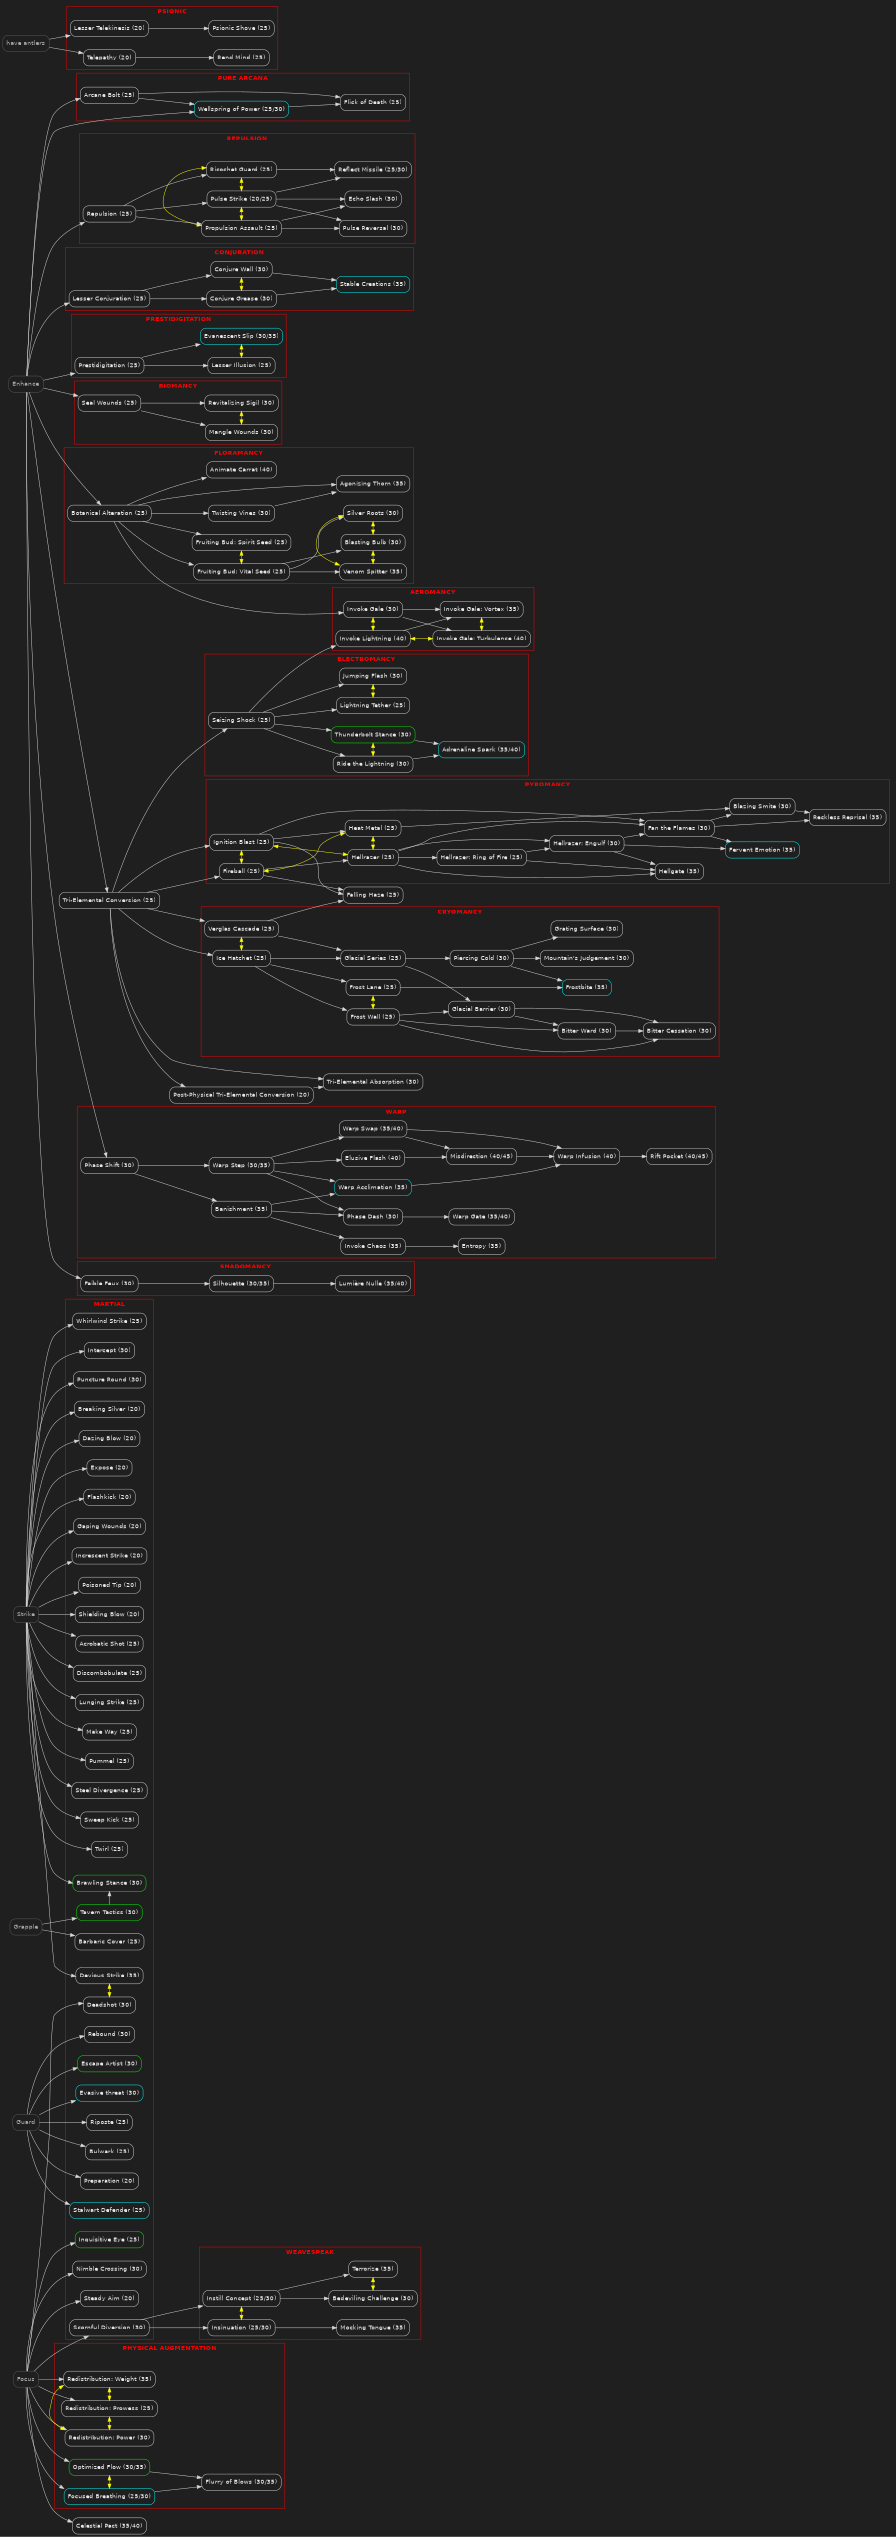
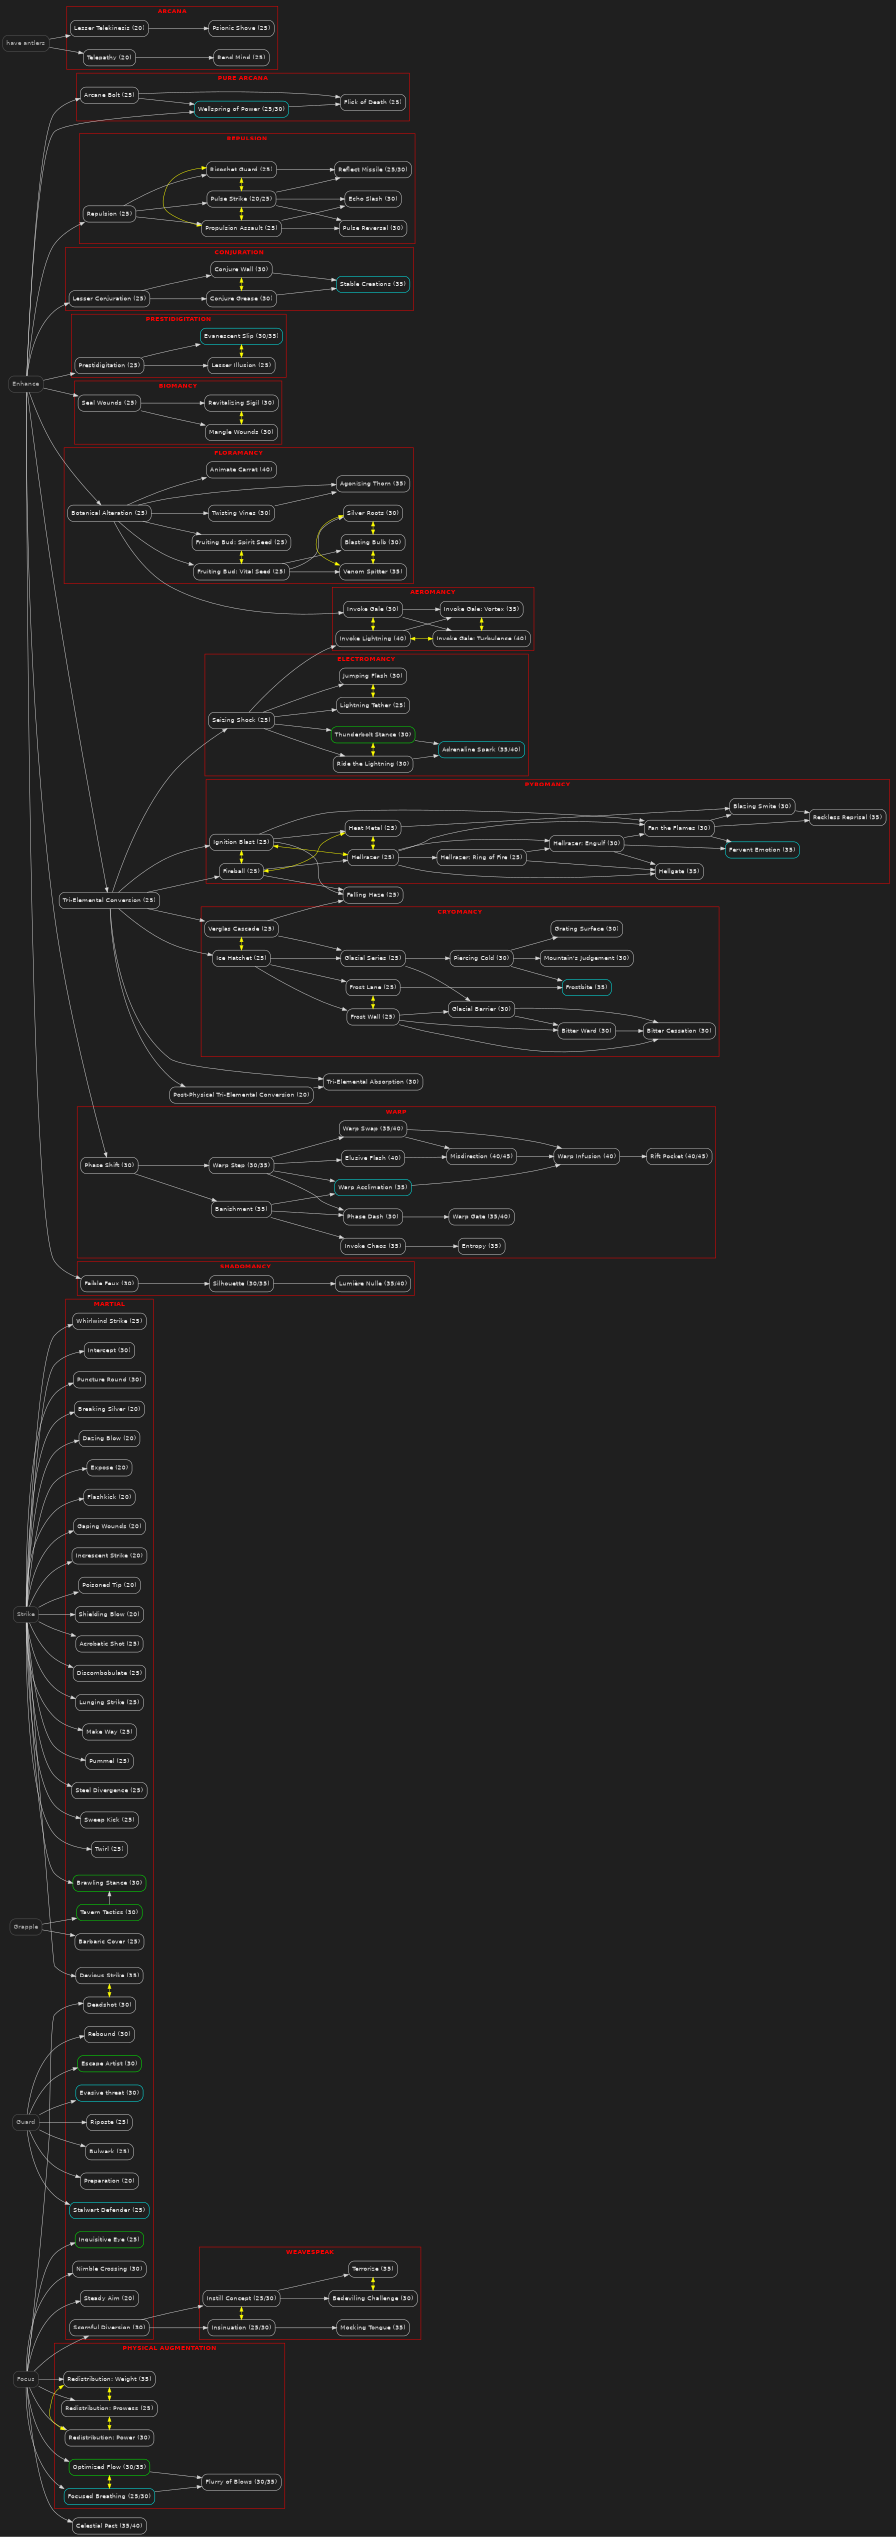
  digraph {
    bgcolor=gray12
    fontcolor=red
    fontname="Helvetica-bold"
    nodesep=0.4
    pencolor=red
    rankdir=LR
    ranksep=0.3
    node [color=gray85 fontcolor=gray90 fontname=Helvetica shape=box style=rounded]
    edge [color=gray85 fontcolor=gray90 fontname=Helvetica]
    n1 [color=gray35 fontcolor=gray65 label=Strike]
    n2 [color=gray35 fontcolor=gray65 label=Grapple]
    n3 [color=gray35 fontcolor=gray65 label=Guard]
    n4 [color=gray35 fontcolor=gray65 label=Enhance]
    n5 [color=gray35 fontcolor=gray65 label=Focus]
    n6 [color=gray35 fontcolor=gray65 label="have antlers"]
    n7 [label="Deadshot (30)"]
    n8 [label="Devious Strike (35)"]
    n9 [color=green label="Tavern Tactics (30)"]
    n10 [color=green label="Brawling Stance (30)"]
    n11 [label="Breaking Silver (20)"]
    n12 [label="Dazing Blow (20)"]
    n13 [label="Expose (20)"]
    n14 [label="Flashkick (20)"]
    n15 [label="Gaping Wounds (20)"]
    n16 [label="Increscent Strike (20)"]
    n17 [label="Poisoned Tip (20)"]
    n18 [label="Preparation (20)"]
    n19 [label="Shielding Blow (20)"]
    n20 [label="Steady Aim (20)"]
    n21 [label="Acrobatic Shot (25)"]
    n22 [label="Barbaric Cover (25)"]
    n23 [label="Bulwark (25)"]
    n24 [label="Discombobulate (25)"]
    n25 [color=green label="Inquisitive Eye (25)"]
    n26 [label="Lunging Strike (25)"]
    n27 [label="Make Way (25)"]
    n28 [label="Pummel (25)"]
    n29 [label="Riposte (25)"]
    n30 [color=cyan label="Stalwart Defender (25)"]
    n31 [label="Steel Divergence (25)"]
    n32 [label="Sweep Kick (25)"]
    n33 [label="Twirl (25)"]
    n34 [label="Whirlwind Strike (25)"]
    n35 [color=green label="Escape Artist (30)"]
    n36 [color=cyan label="Evasive threat (30)"]
    n37 [label="Intercept (30)"]
    n38 [label="Nimble Crossing (30)"]
    n39 [label="Scornful Diversion (30)"]
    n40 [label="Puncture Round (30)"]
    n41 [label="Rebound (30)"]
    n42 [label="Arcane Bolt (25)"]
    n43 [color=cyan label="Wellspring of Power (25/30)"]
    n44 [label="Flick of Death (25)"]
    n45 [label="Redistribution: Prowess (25)"]
    n46 [label="Redistribution: Power (30)"]
    n47 [label="Redistribution: Weight (35)"]
    n48 [color=cyan label="Focused Breathing (25/30)"]
    n49 [color=green label="Optimized Flow (30/35)"]
    n50 [label="Flurry of Blows (30/35)"]
    n51 [label="Fireball (25)"]
    n52 [label="Ignition Blast (25)"]
    n53 [label="Hellrazer (25)"]
    n54 [label="Heat Metal (25)"]
    n55 [label="Hellrazer: Ring of Fire (25)"]
    n56 [label="Hellrazer: Engulf (30)"]
    n57 [label="Blazing Smite (30)"]
    n58 [label="Reckless Reprisal (35)"]
    n59 [label="Hellgate (35)"]
    n60 [label="Fan the Flames (30)"]
    n61 [color=cyan label="Fervent Emotion (35)"]
    n62 [label="Ride the Lightning (30)"]
    n63 [color=green label="Thunderbolt Stance (30)"]
    n64 [label="Lightning Tether (25)"]
    n65 [label="Jumping Flash (30)"]
    n66 [label="Seizing Shock (25)"]
    n67 [color=cyan label="Adrenaline Spark (35/40)"]
    n68 [label="Verglas Cascade (25)"]
    n69 [label="Ice Hatchet (25)"]
    n70 [label="Frost Lane (25)"]
    n71 [label="Frost Wall (25)"]
    n72 [label="Glacial Series (25)"]
    n73 [label="Piercing Cold (30)"]
    n74 [label="Grating Surface (30)"]
    n75 [label="Mountain's Judgement (30)"]
    n76 [label="Glacial Barrier (30)"]
    n77 [label="Bitter Ward (30)"]
    n78 [label="Bitter Cessation (30)"]
    n79 [color=cyan label="Frostbite (35)"]
    n80 [label="Ricochet Guard (25)"]
    n81 [label="Pulse Strike (20/25)"]
    n82 [label="Propulsion Assault (25)"]
    n83 [label="Repulsion (25)"]
    n84 [label="Echo Slash (30)"]
    n85 [label="Pulse Reversal (30)"]
    n86 [label="Reflect Missile (25/30)"]
    n87 [label="Conjure Grease (30)"]
    n88 [label="Conjure Wall (30)"]
    n89 [label="Lesser Conjuration (25)"]
    n90 [color=cyan label="Stable Creations (35)"]
    n91 [label="Lesser Illusion (25)"]
    n92 [color=cyan label="Evanescent Slip (30/35)"]
    n93 [label="Prestidigitation (25)"]
    n94 [label="Revitalizing Sigil (30)"]
    n95 [label="Mangle Wounds (30)"]
    n96 [label="Seal Wounds (25)"]
    n97 [label="Fruiting Bud: Vital Seed (25)"]
    n98 [label="Fruiting Bud: Spirit Seed (25)"]
    n99 [label="Silver Roots (30)"]
    n100 [label="Blasting Bulb (30)"]
    n101 [label="Venom Spitter (35)"]
    n102 [label="Botanical Alteration (25)"]
    n103 [label="Twisting Vines (30)"]
    n104 [label="Agonizing Thorn (35)"]
    n105 [label="Animate Carrat (40)"]
    n106 [label="Invoke Gale (30)"]
    n107 [label="Invoke Lightning (40)"]
    n108 [label="Invoke Gale: Vortex (35)"]
    n109 [label="Invoke Gale: Turbulence (40)"]
    n110 [label="Phase Shift (30)"]
    n111 [label="Banishment (35)"]
    n112 [label="Invoke Chaos (35)"]
    n113 [label="Entropy (35)"]
    n114 [label="Phase Dash (30)"]
    n115 [label="Warp Step (30/35)"]
    n116 [color=cyan label="Warp Acclimation (35)"]
    n117 [label="Warp Gate (35/40)"]
    n118 [label="Elusive Flash (40)"]
    n119 [label="Warp Swap (35/40)"]
    n120 [label="Misdirection (40/45)"]
    n121 [label="Warp Infusion (40)"]
    n122 [label="Rift Pocket (40/45)"]
    n123 [label="Faible Feux (30)"]
    n124 [label="Silhouette (30/35)"]
    n125 [label="Lumière Nulle (35/40)"]
    n126 [label="Insinuation (25/30)"]
    n127 [label="Instill Concept (25/30)"]
    n128 [label="Bedeviling Challenge (30)"]
    n129 [label="Terrorize (35)"]
    n130 [label="Mocking Tongue (35)"]
    n131 [label="Telepathy (20)"]
    n132 [label="Lesser Telekinesis (20)"]
    n133 [label="Rend Mind (25)"]
    n134 [label="Psionic Shove (25)"]
    n135 [label="Tri-Elemental Conversion (25)"]
    n136 [label="Celestial Pact (35/40)"]
    n137 [label="Post-Physical Tri-Elemental Conversion (20)"]
    n138 [label="Tri-Elemental Absorption (30)"]
    n139 [label="Falling Haze (25)"]
    subgraph sub_1 {
      rank=source
      n1
      n2
      n3
      n4
      n5
      n6
    }
    subgraph cluster_2 {
      label=MARTIAL
      n11
      n12
      n13
      n14
      n15
      n16
      n17
      n18
      n19
      n20
      n21
      n22
      n23
      n24
      n25
      n26
      n27
      n28
      n29
      n30
      n31
      n32
      n33
      n34
      n35
      n36
      n37
      n38
      n39
      n40
      n41
      subgraph cluster_3 {
        style=invis
        n7
        n8
      }
      subgraph cluster_4 {
        style=invis
        n9
        n10
      }
    }
    subgraph cluster_5 {
      label="PURE ARCANA"
      n42
      n43
      n44
    }
    subgraph cluster_6 {
      label="PHYSICAL AUGMENTATION"
      n50
      subgraph cluster_7 {
        style=invis
        n45
        n46
        n47
      }
      subgraph sub_8 {
        label="PHYSICAL AUGMENTATION"
        rank=same
        n48
        n49
      }
    }
    subgraph cluster_9 {
      label=PYROMANCY
      n55
      n56
      n57
      n58
      n59
      n60
      n61
      subgraph sub_10 {
        label=PYROMANCY
        rank=same
        n51
        n52
      }
      subgraph sub_11 {
        label=PYROMANCY
        rank=same
        n53
        n54
      }
    }
    subgraph cluster_12 {
      label=ELECTROMANCY
      n66
      n67
      subgraph sub_13 {
        label=ELECTROMANCY
        rank=same
        n62
        n63
      }
      subgraph sub_14 {
        label=ELECTROMANCY
        rank=same
        n64
        n65
      }
    }
    subgraph cluster_15 {
      label=CRYOMANCY
      n72
      n73
      n74
      n75
      n76
      n77
      n78
      n79
      subgraph sub_16 {
        label=CRYOMANCY
        rank=same
        n68
        n69
      }
      subgraph sub_17 {
        label=CRYOMANCY
        rank=same
        n70
        n71
      }
    }
    subgraph cluster_18 {
      label=REPULSION
      n83
      n84
      n85
      n86
      subgraph cluster_19 {
        style=invis
        n80
        n81
        n82
      }
    }
    subgraph cluster_20 {
      label=CONJURATION
      n89
      n90
      subgraph sub_21 {
        label=CONJURATION
        rank=same
        n87
        n88
      }
    }
    subgraph cluster_22 {
      label=PRESTIDIGITATION
      n93
      subgraph sub_23 {
        label=PRESTIDIGITATION
        rank=same
        n91
        n92
      }
    }
    subgraph cluster_24 {
      label=BIOMANCY
      n96
      subgraph sub_25 {
        label=BIOMANCY
        rank=same
        n94
        n95
      }
    }
    subgraph cluster_26 {
      label=FLORAMANCY
      n102
      n103
      n104
      n105
      subgraph sub_27 {
        label=FLORAMANCY
        rank=same
        n97
        n98
      }
      subgraph sub_28 {
        label=FLORAMANCY
        rank=same
        n99
        n100
        n101
      }
    }
    subgraph cluster_29 {
      label=AEROMANCY
      subgraph sub_30 {
        label=AEROMANCY
        rank=same
        n106
        n107
      }
      subgraph sub_31 {
        label=AEROMANCY
        rank=same
        n108
        n109
      }
    }
    subgraph cluster_32 {
      label=WARP
      n110
      n111
      n112
      n113
      n114
      n115
      n116
      n117
      n118
      n119
      n120
      n121
      n122
    }
    subgraph cluster_33 {
      label=SHADOMANCY
      n123
      n124
      n125
    }
    subgraph cluster_34 {
      label=WEAVESPEAK
      n130
      subgraph sub_35 {
        label=WEAVESPEAK
        rank=same
        n126
        n127
      }
      subgraph sub_36 {
        label=WEAVESPEAK
        rank=same
        n128
        n129
      }
    }
    subgraph cluster_37 {
-     label=PSIONIC
+     label=ARCANA
      n131
      n132
      n133
      n134
    }
    n1 -> n8
    n1 -> n10
    n1 -> n11
    n1 -> n12
    n1 -> n13
    n1 -> n14
    n1 -> n15
    n1 -> n16
    n1 -> n17
    n1 -> n19
    n1 -> n21
    n1 -> n24
    n1 -> n26
    n1 -> n27
    n1 -> n28
    n1 -> n31
    n1 -> n32
    n1 -> n33
    n1 -> n34
    n1 -> n37
    n1 -> n40
    n2 -> n9
    n2 -> n22
    n3 -> n18
    n3 -> n23
    n3 -> n29
    n3 -> n30
    n3 -> n35
    n3 -> n36
    n3 -> n41
    n4 -> n42
    n4 -> n43
    n4 -> n83
    n4 -> n89
    n4 -> n93
    n4 -> n96
    n4 -> n102
    n4 -> n110
    n4 -> n123
    n4 -> n135
    n5 -> n7
    n5 -> n20
    n5 -> n25
    n5 -> n38
    n5 -> n39
    n5 -> n45
    n5 -> n46
    n5 -> n47
    n5 -> n48
    n5 -> n49
    n5 -> n136
    n6 -> n131
    n6 -> n132
    n7 -> n8 [color=yellow constraint=false dir=both]
    n9 -> n10 [constraint=false]
    n39 -> n126
    n39 -> n127
    n42 -> n43
    n42 -> n44
    n43 -> n44
    n45 -> n46 [color=yellow constraint=false dir=both]
    n46 -> n47 [color=yellow constraint=false dir=both]
    n47 -> n45 [color=yellow constraint=false dir=both]
    n48 -> n49 [color=yellow dir=both]
    n48 -> n50
    n49 -> n50
    n51 -> n52 [color=yellow dir=both]
    n51 -> n53
    n51 -> n54 [color=yellow dir=both]
    n51 -> n139
    n52 -> n53 [color=yellow dir=both]
    n52 -> n54
    n52 -> n60
    n52 -> n139
    n53 -> n55
    n53 -> n56
    n53 -> n59
    n53 -> n60
    n54 -> n53 [color=yellow dir=both]
    n54 -> n57
    n55 -> n56
    n55 -> n59
    n56 -> n59
    n56 -> n60
    n56 -> n61
    n57 -> n58
    n60 -> n57
    n60 -> n58
    n60 -> n61
    n62 -> n63 [color=yellow dir=both]
    n62 -> n67
    n63 -> n67
    n64 -> n65 [color=yellow dir=both]
    n66 -> n62
    n66 -> n63
    n66 -> n64
    n66 -> n65
    n66 -> n107
    n68 -> n72
    n68 -> n139
    n69 -> n68 [color=yellow dir=both]
    n69 -> n70
    n69 -> n71
    n69 -> n72
    n70 -> n71 [color=yellow dir=both]
    n70 -> n79
    n71 -> n76
    n71 -> n77
    n71 -> n78
    n72 -> n73
    n72 -> n76
    n73 -> n74
    n73 -> n75
    n73 -> n79
    n76 -> n77
    n76 -> n78
    n77 -> n78
    n80 -> n81 [color=yellow constraint=false dir=both]
    n80 -> n82 [color=yellow constraint=false dir=both]
    n80 -> n86
    n81 -> n82 [color=yellow constraint=false dir=both]
    n81 -> n84
    n81 -> n85
    n81 -> n86
    n82 -> n84
    n82 -> n85
    n83 -> n80
    n83 -> n81
    n83 -> n82
    n87 -> n88 [color=yellow dir=both]
    n87 -> n90
    n88 -> n90
    n89 -> n87
    n89 -> n88
    n91 -> n92 [color=yellow dir=both]
    n93 -> n91
    n93 -> n92
    n95 -> n94 [color=yellow dir=both]
    n96 -> n94
    n96 -> n95
    n97 -> n98 [color=yellow dir=both]
    n97 -> n99
    n97 -> n100
    n97 -> n101
    n99 -> n100 [color=yellow dir=both]
    n100 -> n101 [color=yellow dir=both]
    n101 -> n99 [color=yellow dir=both]
    n102 -> n97
    n102 -> n98
    n102 -> n103
    n102 -> n104
    n102 -> n105
    n102 -> n106
    n103 -> n104
    n106 -> n107 [color=yellow dir=both]
    n106 -> n108
    n106 -> n109
    n107 -> n108
    n108 -> n109 [color=yellow dir=both]
    n109 -> n107 [color=yellow dir=both]
    n110 -> n111
    n110 -> n115
    n111 -> n112
    n111 -> n114
    n111 -> n116
    n112 -> n113
    n114 -> n117
    n115 -> n114
    n115 -> n116
    n115 -> n118
    n115 -> n119
    n116 -> n121
    n118 -> n120
    n119 -> n120
    n119 -> n121
    n120 -> n121
    n121 -> n122
    n123 -> n124
    n124 -> n125
    n126 -> n127 [color=yellow dir=both]
    n126 -> n130
    n127 -> n128
    n127 -> n129
    n128 -> n129 [color=yellow dir=both]
    n131 -> n133
    n132 -> n134
    n135 -> n51
    n135 -> n52
    n135 -> n66
    n135 -> n68
    n135 -> n69
    n135 -> n137
    n135 -> n138
    n137 -> n138
  }
